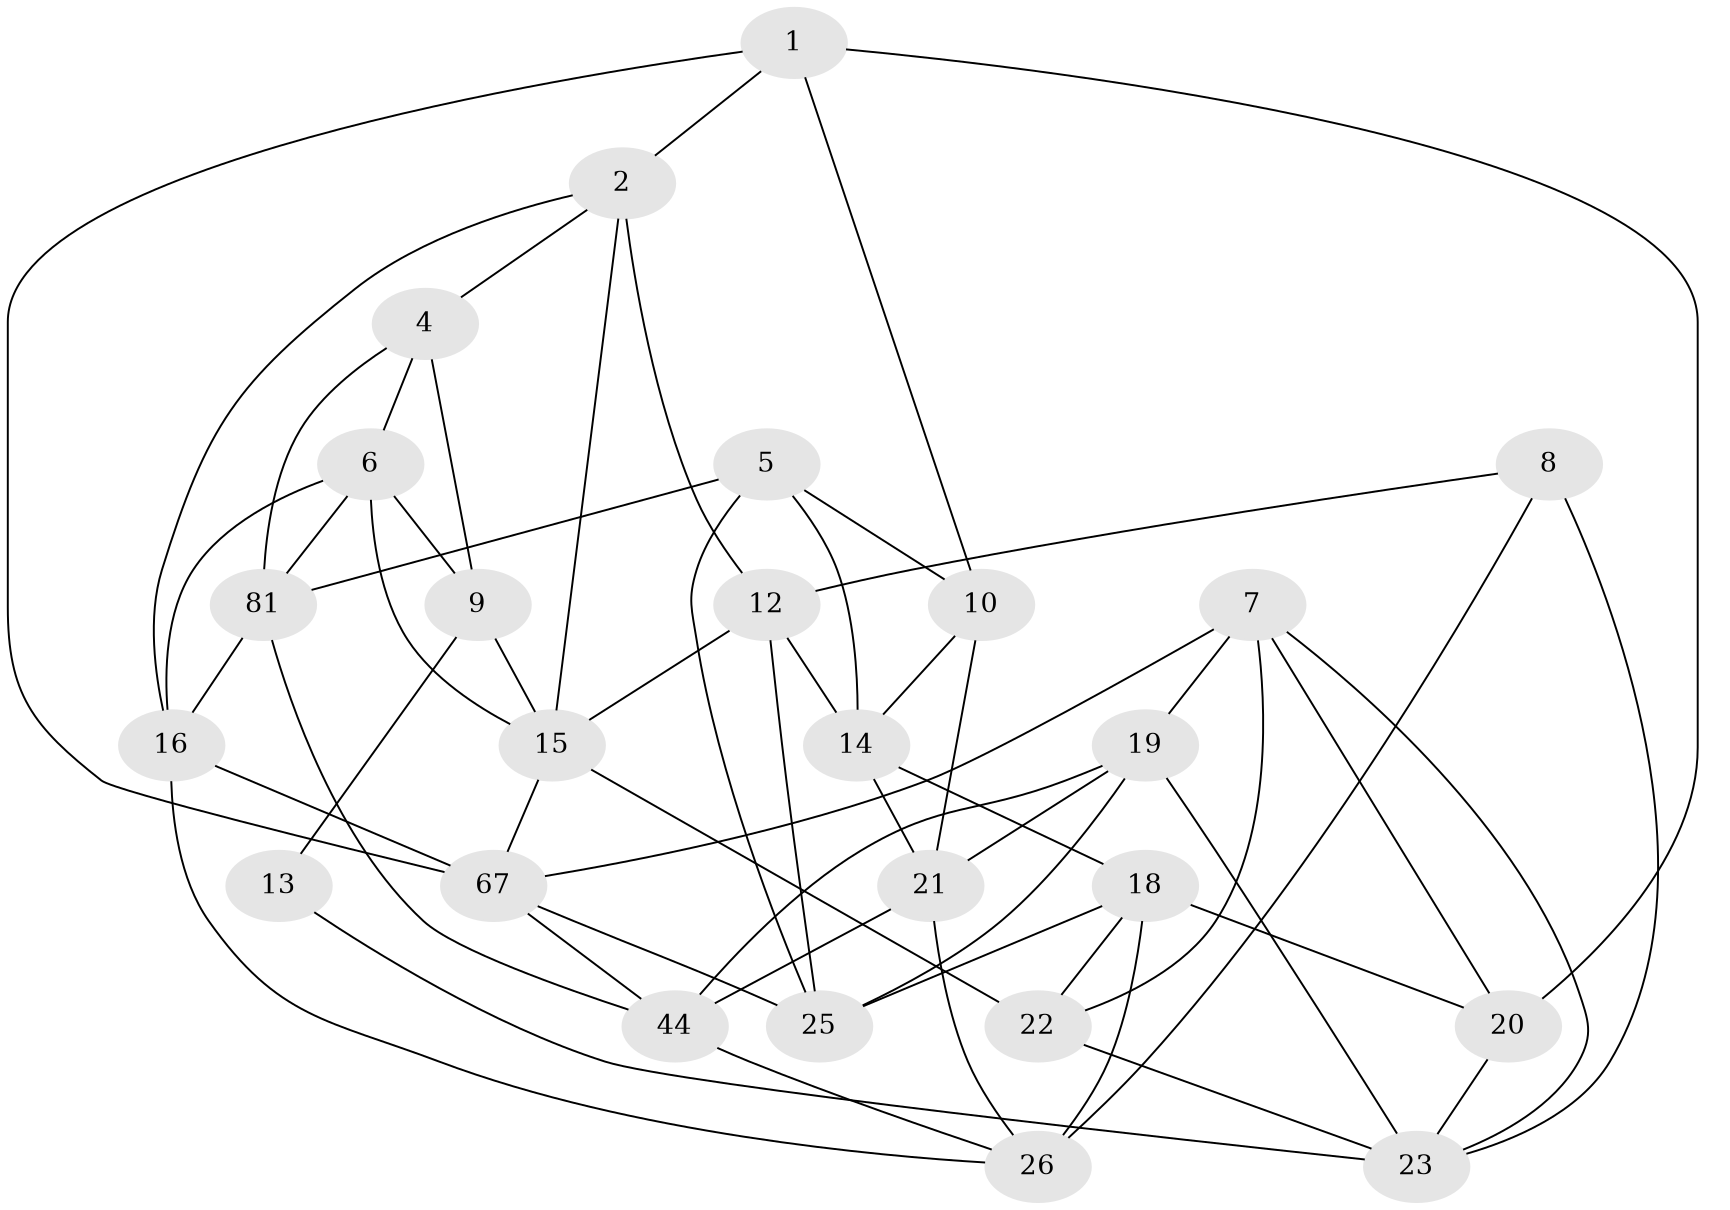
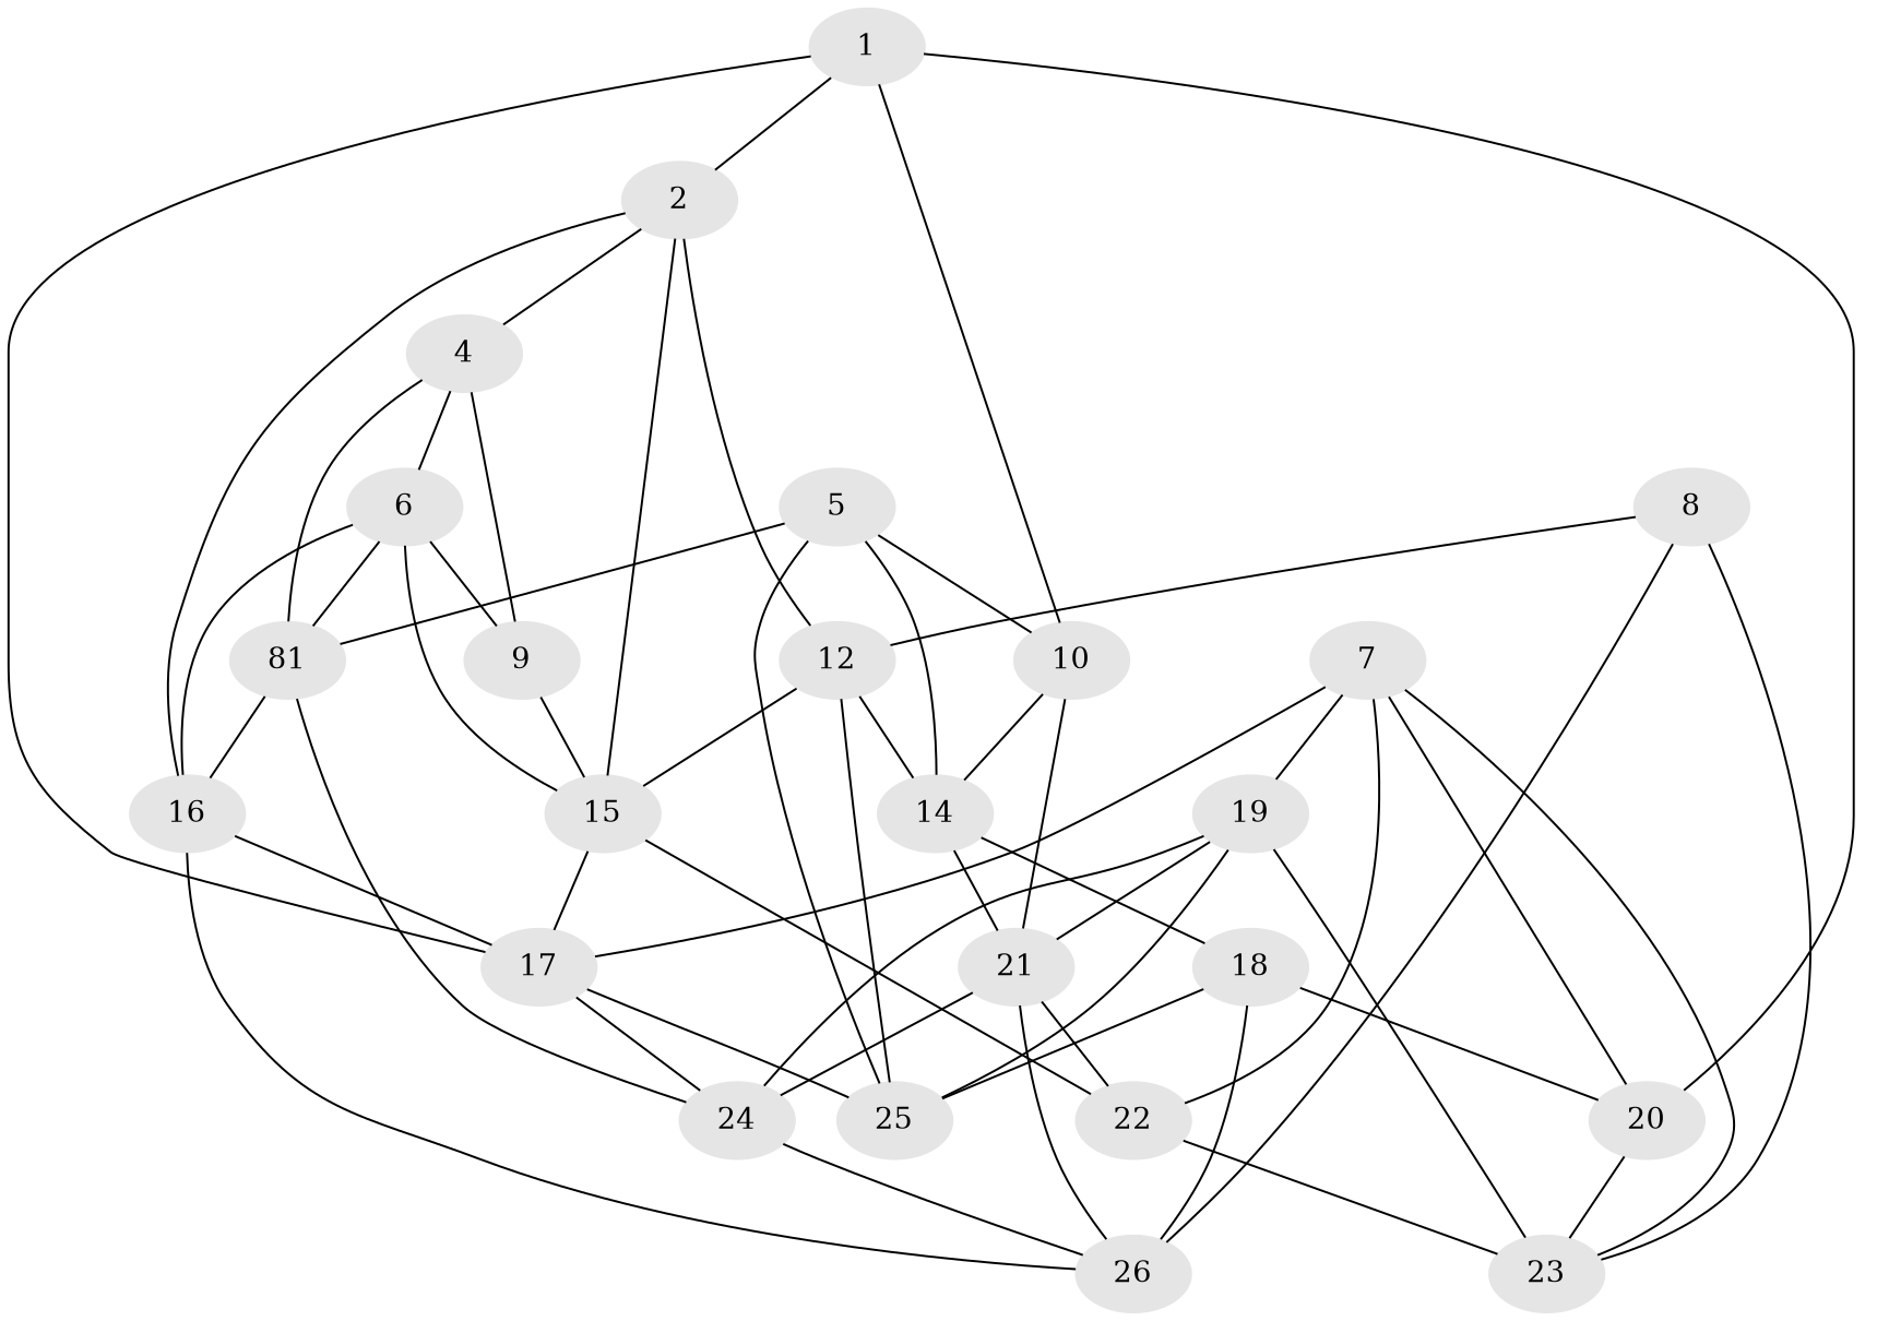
  graph {
    node [color=gray90 style=filled]
    edge [weight=1.0]
    1
    2
    10
-   17 [label=67]
+   17
    20
    4
    12
    15
    16
    14
    21
    25
-   24 [label=44]
+   24
    23
    6
    9
    n17 [label=81]
    22
    26
    7
    19
    8
-   13
    5
    18
    1 -- 2 [weight=2.0]
    1 -- 10
    1 -- 17
    1 -- 20 [weight=2.0]
    2 -- 4
    2 -- 12
    2 -- 15
    2 -- 16
    10 -- 14
    10 -- 21
    17 -- 25
    17 -- 24
    20 -- 23 [weight=2.0]
    4 -- 6
    4 -- 9
    4 -- n17
    12 -- 15
    12 -- 14
    12 -- 25
    15 -- 17
    15 -- 22
    16 -- 17
    16 -- 26
    14 -- 21
    14 -- 18 [weight=2.0]
    21 -- 24
-   18 -- 22
+   21 -- 22
    21 -- 26
    24 -- 26
    6 -- 15
    6 -- 16
    6 -- 9 [weight=2.0]
    6 -- n17
    9 -- 15
-   9 -- 13 [weight=2.0]
    n17 -- 16
    n17 -- 24
    22 -- 23
    7 -- 17
    7 -- 20
    7 -- 23
    7 -- 22
    7 -- 19
    19 -- 21
    19 -- 25
    19 -- 24 [weight=2.0]
    19 -- 23
    8 -- 12
    8 -- 23
    8 -- 26 [weight=2.0]
-   13 -- 23 [weight=2.0]
    5 -- 10
    5 -- 14
    5 -- 25
    5 -- n17 [weight=2.0]
    18 -- 20
    18 -- 25 [weight=2.0]
    18 -- 26
  }
